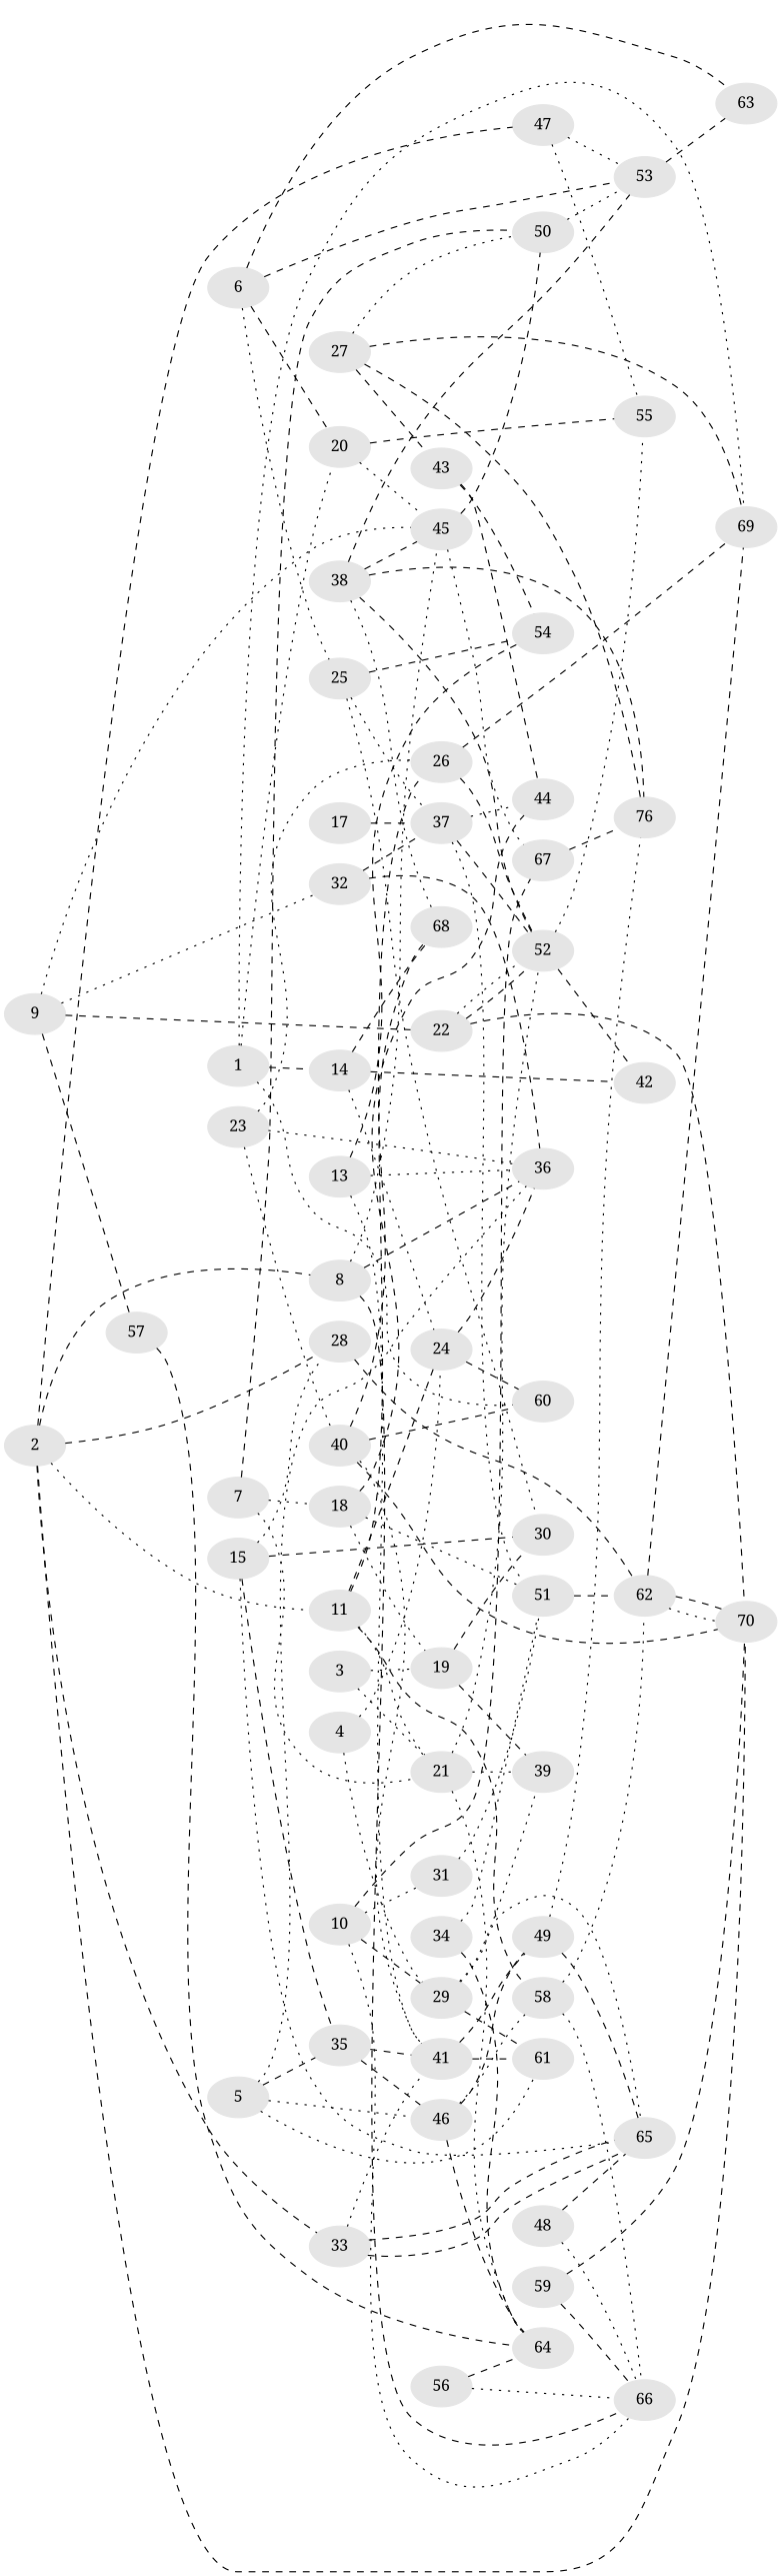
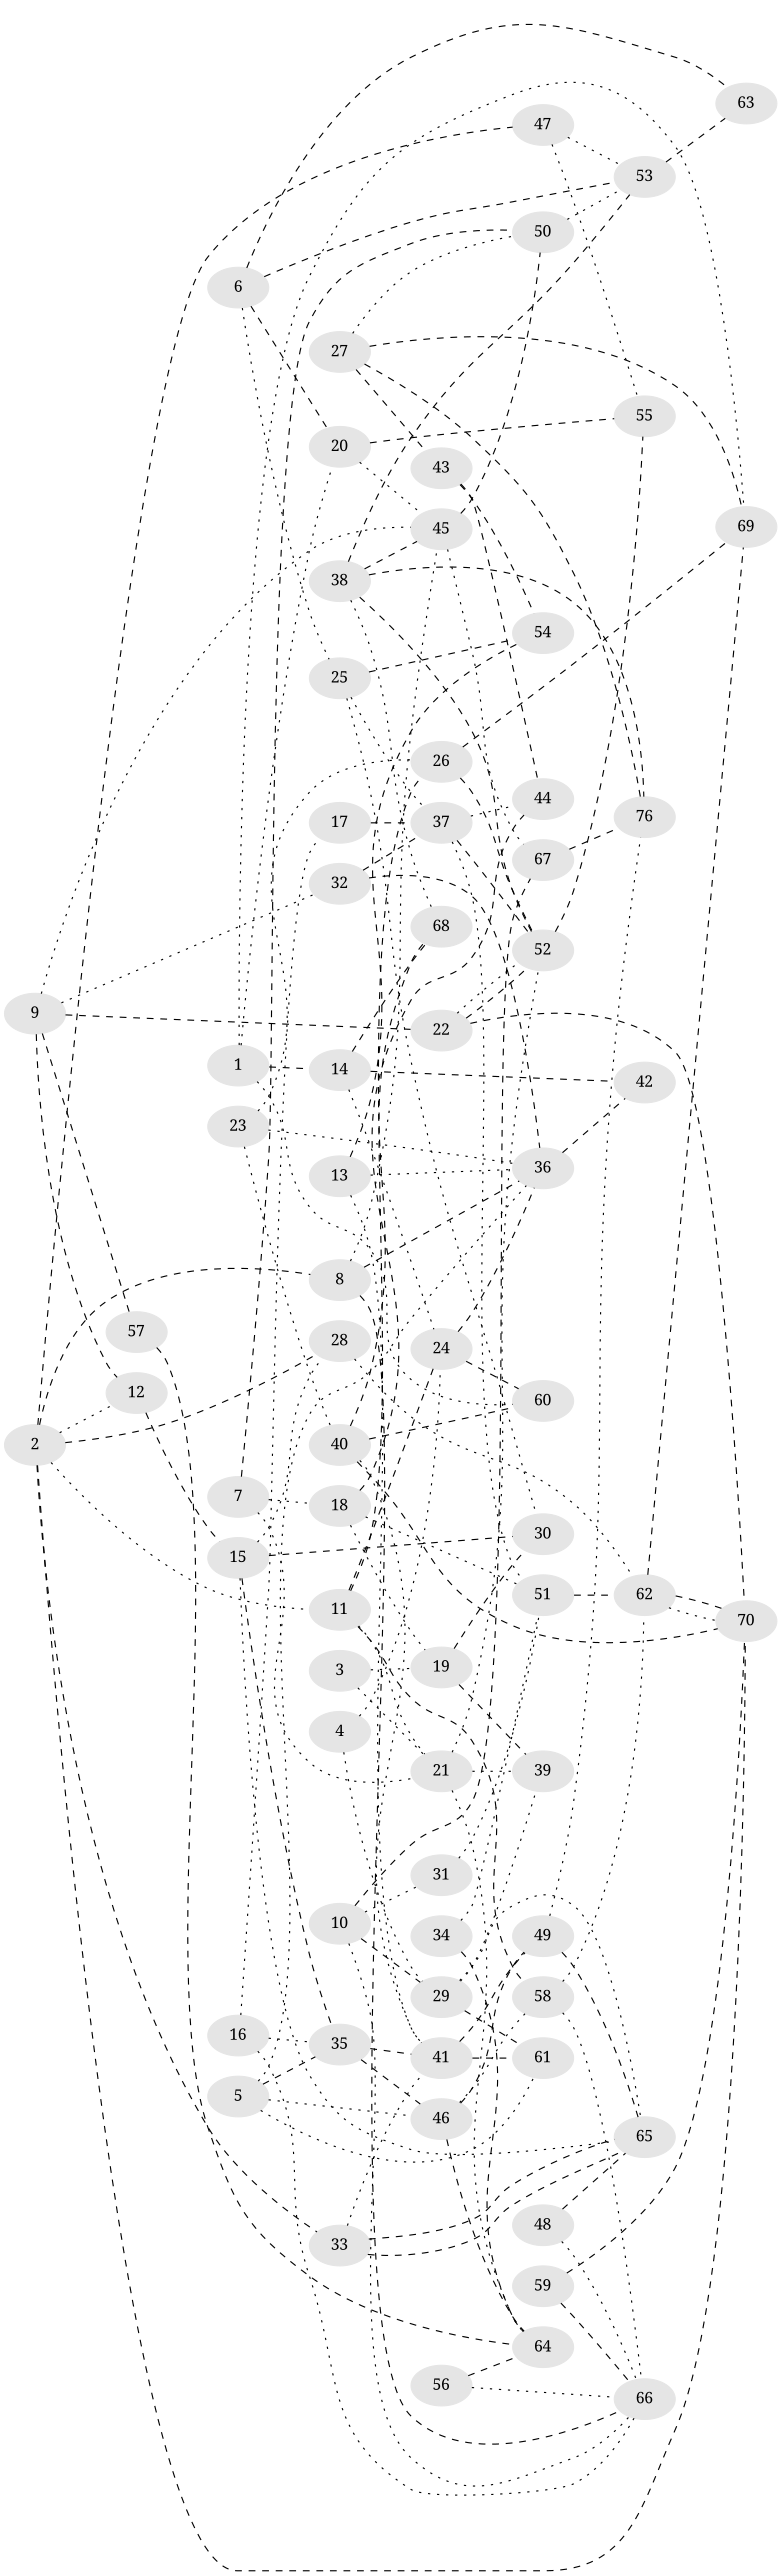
  graph {
    fontname="Noto Serif"
    rankdir=LR
    node [color=gray90 fontname="Noto Serif" style=filled]
    edge [fontname="Noto Serif" style=dashed]
    1
    14
    20
    60
    69
    24
    42
    68
    45
    55
    2
    8
    11
+   12
    28
    33
    47
    70
    36
    66
    21
    26
    58
    15
    62
    41
    65
    53
    3
    19
    30
    39
    52
    64
    4
    29
    61
    5
    35
    46
    49
    6
    25
    63
    54
    37
    50
    67
    7
    18
    44
    51
    9
    22
    32
    57
    10
    31
    n59 [label=76]
    13
+   16
    17
    23
    40
    27
    43
    34
    38
    48
    56
    59
    1 -- 14
    1 -- 20 [style=dotted]
    1 -- 60 [style=dotted]
    1 -- 69 [style=dotted]
    14 -- 24 [style=dotted]
    14 -- 42
    14 -- 68
    20 -- 45 [style=dotted]
    20 -- 55
    24 -- 60
    24 -- 36
    45 -- 50
    45 -- 67 [style=dotted]
    2 -- 8
    2 -- 11 [style=dotted]
+   2 -- 12 [style=dotted]
    2 -- 28
    2 -- 33
    2 -- 47
    2 -- 70
    8 -- 45 [style=dotted]
    8 -- 36
    8 -- 66
    11 -- 24
    11 -- 21 [style=dotted]
    11 -- 26
    11 -- 58
-   28 -- 62
+   12 -- 15
+   28 -- 62 [style=dotted]
    33 -- 41 [style=dotted]
    33 -- 65
    33 -- 65
    47 -- 55 [style=dotted]
    47 -- 53 [style=dotted]
-   52 -- 42
+   36 -- 42
    21 -- 39 [style=dotted]
    21 -- 52 [style=dotted]
    21 -- 64 [style=dotted]
    26 -- 69
    26 -- 52
    58 -- 66 [style=dotted]
    58 -- 62 [style=dotted]
    15 -- 28 [style=dotted]
    15 -- 65 [style=dotted]
    15 -- 30
    15 -- 35
    62 -- 69
    62 -- 70 [style=dotted]
    62 -- 70
    41 -- 61
    41 -- 49
    53 -- 63
    3 -- 21 [style=dotted]
    3 -- 19 [style=dotted]
    19 -- 30
    19 -- 39
-   52 -- 55 [style=dotted]
+   52 -- 55
    4 -- 24 [style=dotted]
    4 -- 29 [style=dotted]
    29 -- 65 [style=dotted]
    29 -- 39 [style=dotted]
    29 -- 61
    5 -- 36 [style=dotted]
    5 -- 61 [style=dotted]
    5 -- 35
    5 -- 46 [style=dotted]
    35 -- 41
    35 -- 46
    46 -- 58 [style=dotted]
    46 -- 64
    46 -- 49
    49 -- 65
    49 -- n59 [style=dotted]
    6 -- 20
    6 -- 53
    6 -- 25 [style=dotted]
    6 -- 63
    25 -- 30 [style=dotted]
    25 -- 54
    25 -- 37 [style=dotted]
    37 -- 52
    37 -- 44 [style=dotted]
    37 -- 51 [style=dotted]
    50 -- 53 [style=dotted]
    67 -- n59
    7 -- 21 [style=dotted]
    7 -- 50
    7 -- 18 [style=dotted]
    18 -- 19 [style=dotted]
    18 -- 44
    18 -- 51 [style=dotted]
    51 -- 62
    9 -- 45 [style=dotted]
+   9 -- 12
    9 -- 22
    9 -- 32 [style=dotted]
    9 -- 57
    22 -- 70
    22 -- 52
    22 -- 52 [style=dotted]
    32 -- 36
    32 -- 37
    57 -- 64
    10 -- 66 [style=dotted]
    10 -- 29
    10 -- 67
    10 -- 31 [style=dotted]
    31 -- 51 [style=dotted]
    13 -- 36 [style=dotted]
    13 -- 41 [style=dotted]
    13 -- 54
+   16 -- 66 [style=dotted]
+   16 -- 35 [style=dotted]
+   16 -- 17 [style=dotted]
    17 -- 37
    23 -- 36 [style=dotted]
    23 -- 26 [style=dotted]
    23 -- 40 [style=dotted]
    40 -- 60
    40 -- 68
    40 -- 70
    40 -- 41 [style=dotted]
    27 -- 69
    27 -- 50 [style=dotted]
    27 -- n59
    27 -- 43
    43 -- 54
    43 -- 44
    34 -- 64
    34 -- 51 [style=dotted]
    38 -- 68 [style=dotted]
    38 -- 45
    38 -- 53
    38 -- 52
    38 -- n59
    48 -- 66 [style=dotted]
    48 -- 65
    56 -- 66 [style=dotted]
    56 -- 64
    59 -- 70
    59 -- 66
  }
